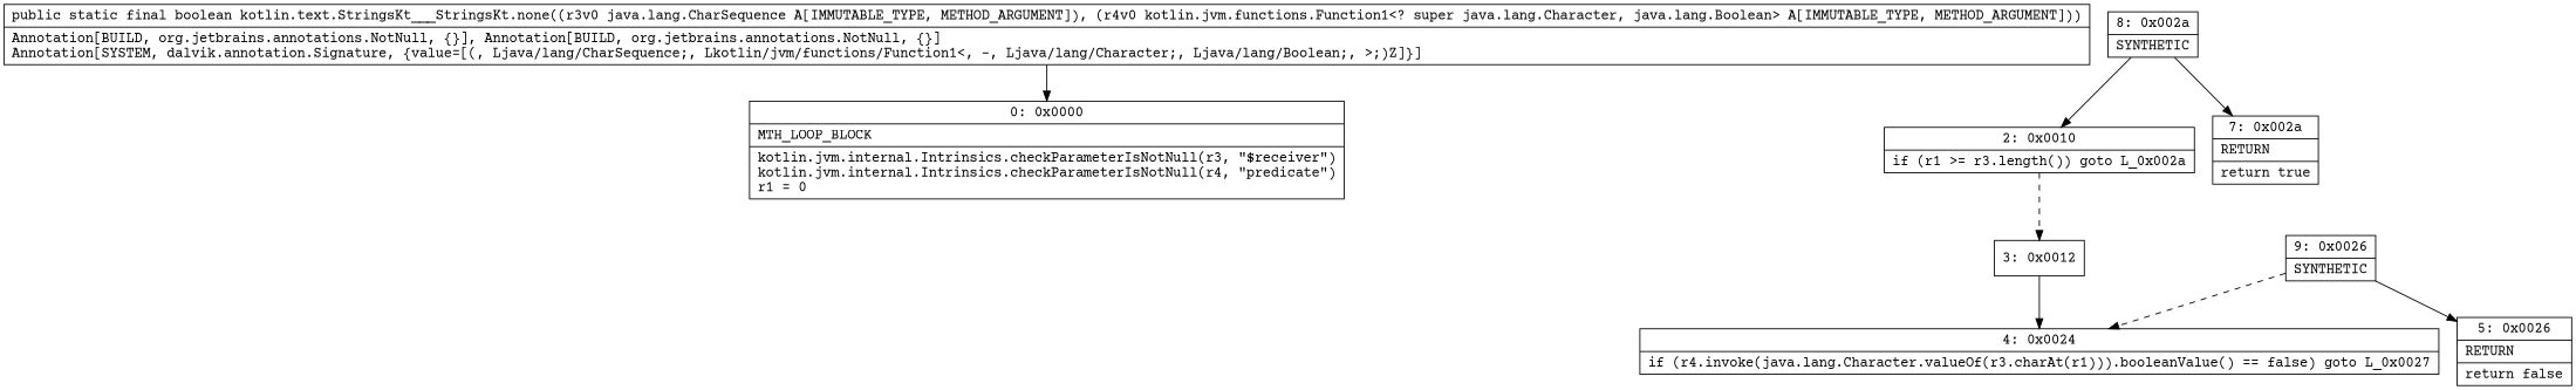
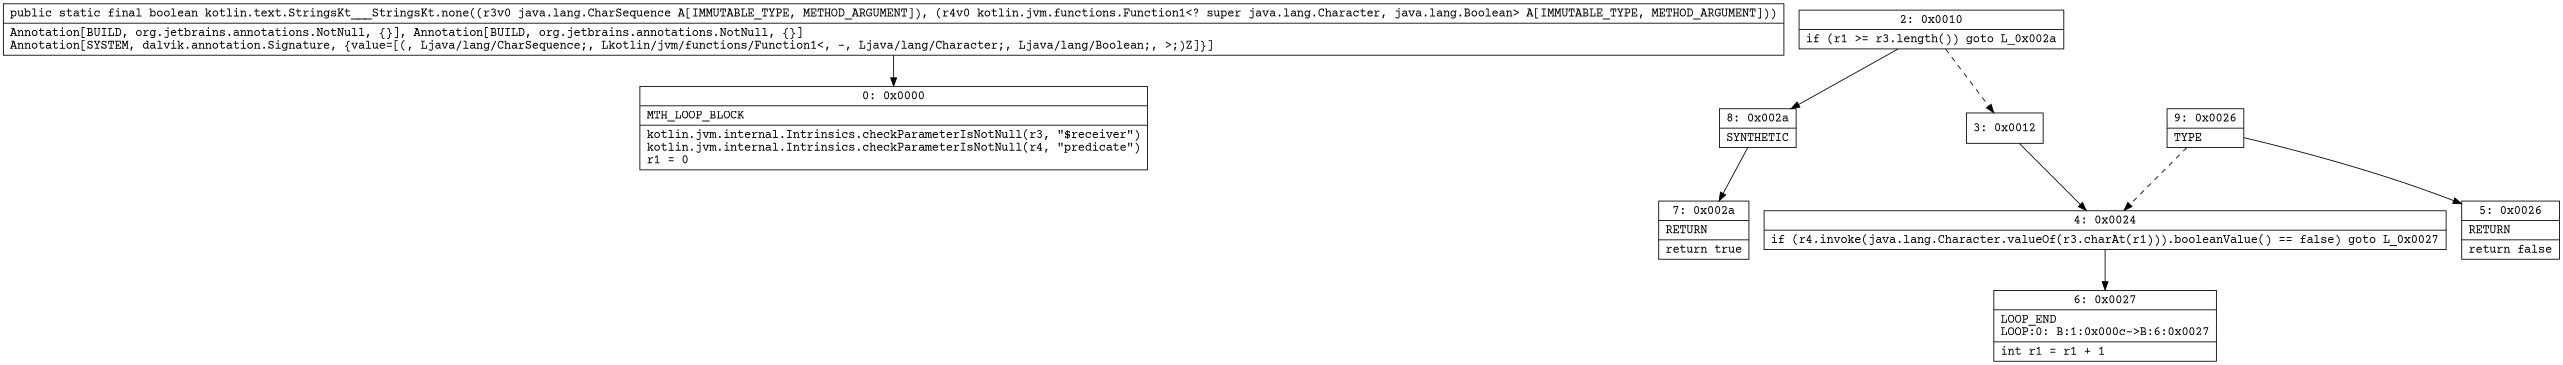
  digraph {
    fontname="Courier Prime"
    node [fontname="Courier Prime" shape=record]
    edge [fontname="Courier Prime"]
    n1 [label="{0\:\ 0x0000|MTH_LOOP_BLOCK\l|kotlin.jvm.internal.Intrinsics.checkParameterIsNotNull(r3, \"$receiver\")\lkotlin.jvm.internal.Intrinsics.checkParameterIsNotNull(r4, \"predicate\")\lr1 = 0\l}"]
    n2 [label="{2\:\ 0x0010|if (r1 \>= r3.length()) goto L_0x002a\l}"]
    n3 [label="{3\:\ 0x0012}"]
    n4 [label="{8\:\ 0x002a|SYNTHETIC\l}"]
    n5 [label="{4\:\ 0x0024|if (r4.invoke(java.lang.Character.valueOf(r3.charAt(r1))).booleanValue() == false) goto L_0x0027\l}"]
    n6 [label="{7\:\ 0x002a|RETURN\l|return true\l}"]
-   n8 [label="{9\:\ 0x0026|SYNTHETIC\l}"]
+   n7 [label="{6\:\ 0x0027|LOOP_END\lLOOP:0: B:1:0x000c\-\>B:6:0x0027\l|int r1 = r1 + 1\l}"]
+   n8 [label="{9\:\ 0x0026|TYPE\l}"]
    n9 [label="{5\:\ 0x0026|RETURN\l|return false\l}"]
    n10 [label="{public static final boolean kotlin.text.StringsKt___StringsKt.none((r3v0 java.lang.CharSequence A[IMMUTABLE_TYPE, METHOD_ARGUMENT]), (r4v0 kotlin.jvm.functions.Function1\<? super java.lang.Character, java.lang.Boolean\> A[IMMUTABLE_TYPE, METHOD_ARGUMENT]))  | Annotation[BUILD, org.jetbrains.annotations.NotNull, \{\}], Annotation[BUILD, org.jetbrains.annotations.NotNull, \{\}]\lAnnotation[SYSTEM, dalvik.annotation.Signature, \{value=[(, Ljava\/lang\/CharSequence;, Lkotlin\/jvm\/functions\/Function1\<, \-, Ljava\/lang\/Character;, Ljava\/lang\/Boolean;, \>;)Z]\}]\l}"]
    n2 -> n3 [style=dashed]
-   n4 -> n2
+   n2 -> n4
    n3 -> n5
    n4 -> n6
+   n5 -> n7
    n8 -> n5 [style=dashed]
    n8 -> n9
    n10 -> n1
  }
